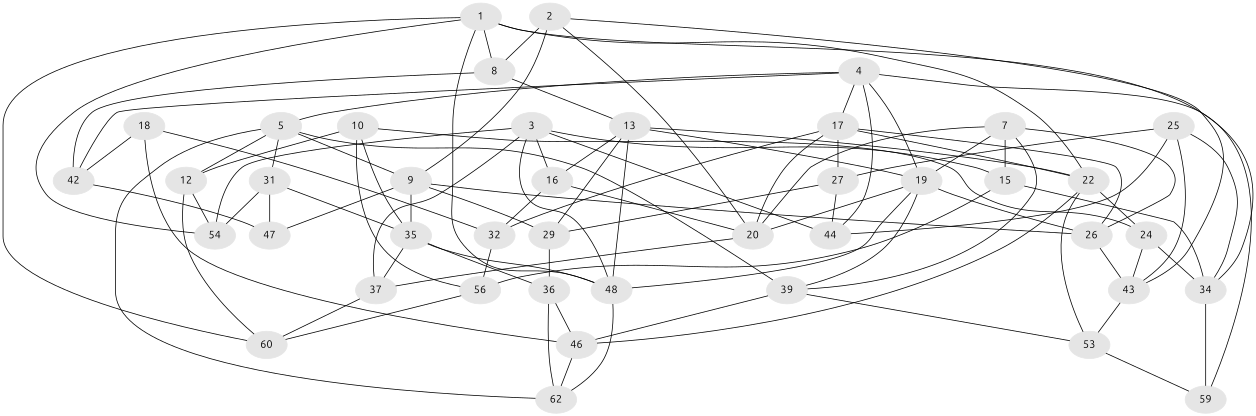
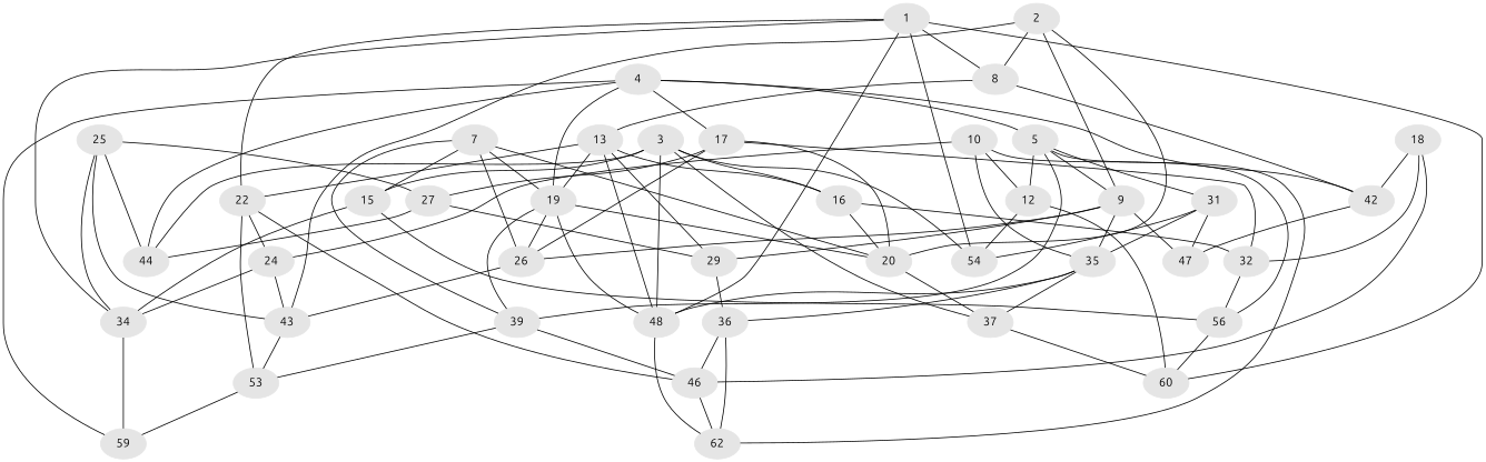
  graph {
    fontname=Ubuntu
    node [color=gray90 fontname=Ubuntu style=filled]
    edge [fontname=Ubuntu]
    1 [super="+14"]
    8
    22 [super="+28"]
    34 [super="+50"]
    48 [super="+58"]
    54
    60
    42
    13 [super="+21"]
    24
    46 [super="+49"]
    53
    59
    62
    2
    9 [super="+45"]
    20 [super="+41"]
    43 [super="+52"]
    26 [super="+38"]
    29
    35 [super="+57"]
    47
    37
    3 [super="+40"]
    15 [super="+23"]
    16
    44
    56
    32
    4 [super="+11"]
    5 [super="+6"]
    17 [super="+51"]
    19 [super="+33"]
    12
    31
    39 [super="+61"]
    7 [super="+30"]
    27
    36
    10
    18
    25
    1 -- 8
    1 -- 22
    1 -- 34
    1 -- 48
    1 -- 54
    1 -- 60
    8 -- 42
    8 -- 13
    22 -- 24
    22 -- 46
    22 -- 53
    34 -- 59 [weight=2]
    48 -- 62
    42 -- 47
    13 -- 22
    13 -- 48
    13 -- 29
    13 -- 16
    13 -- 19
    24 -- 34
    24 -- 43
    46 -- 62
    53 -- 59
    2 -- 8
    2 -- 9
    2 -- 20
    2 -- 43
    9 -- 26
    9 -- 29
    9 -- 35
    9 -- 47
    20 -- 37
    43 -- 53
    26 -- 43 [weight=2]
    29 -- 36
    35 -- 48
    35 -- 37
    35 -- 36
    37 -- 60
    3 -- 48
    3 -- 54
    3 -- 37
    3 -- 15
    3 -- 16
    3 -- 44
    15 -- 34
    15 -- 56
    16 -- 20
    16 -- 32
    56 -- 60
    32 -- 56
    4 -- 42
    4 -- 59
    4 -- 44
    4 -- 5
    4 -- 17
    4 -- 19
    5 -- 62
    5 -- 9
    5 -- 12
    5 -- 31
    5 -- 39
-   17 -- 22
    17 -- 20
    17 -- 26
    17 -- 32
    17 -- 27
    19 -- 48
    19 -- 20
    19 -- 26
    19 -- 39
    12 -- 54
    12 -- 60
    31 -- 54
    31 -- 35
    31 -- 47
    39 -- 46 [weight=2]
    39 -- 53
    7 -- 20
    7 -- 26
    7 -- 15
    7 -- 19
    7 -- 39
    27 -- 29
    27 -- 44
    36 -- 46
    36 -- 62
    10 -- 24
    10 -- 35
    10 -- 56
    10 -- 12
    18 -- 42
    18 -- 46
    18 -- 32
    25 -- 34
    25 -- 43
    25 -- 44
    25 -- 27
  }
